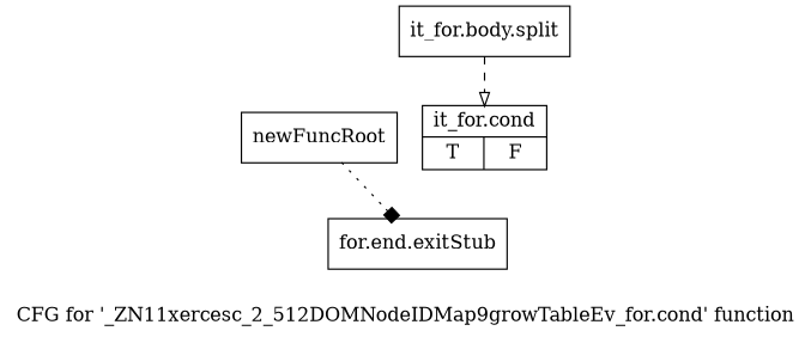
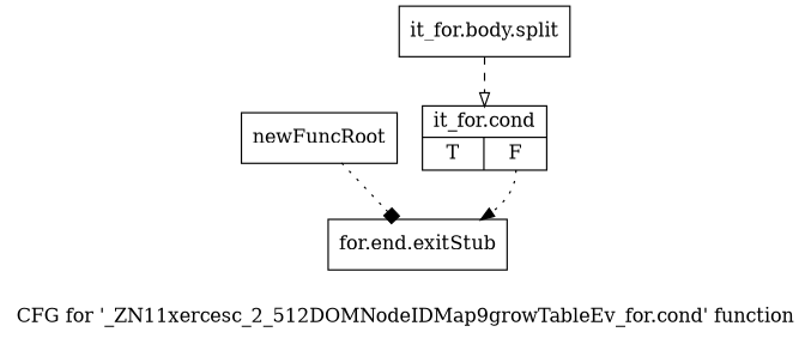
  digraph {
    label="CFG for '_ZN11xercesc_2_512DOMNodeIDMap9growTableEv_for.cond' function"
    node [shape=record]
    edge [style=dotted]
    n1 [label="{newFuncRoot}"]
    n2 [label="{for.end.exitStub}"]
    n3 [label="{it_for.cond|{<s0>T|<s1>F}}"]
    n4 [label="{it_for.body.split}"]
    n1 -> n2 [arrowhead=box]
+   n3 -> n2 [arrowhead=normal tailport=s1]
    n4 -> n3 [arrowhead=onormal style=dashed]
  }
